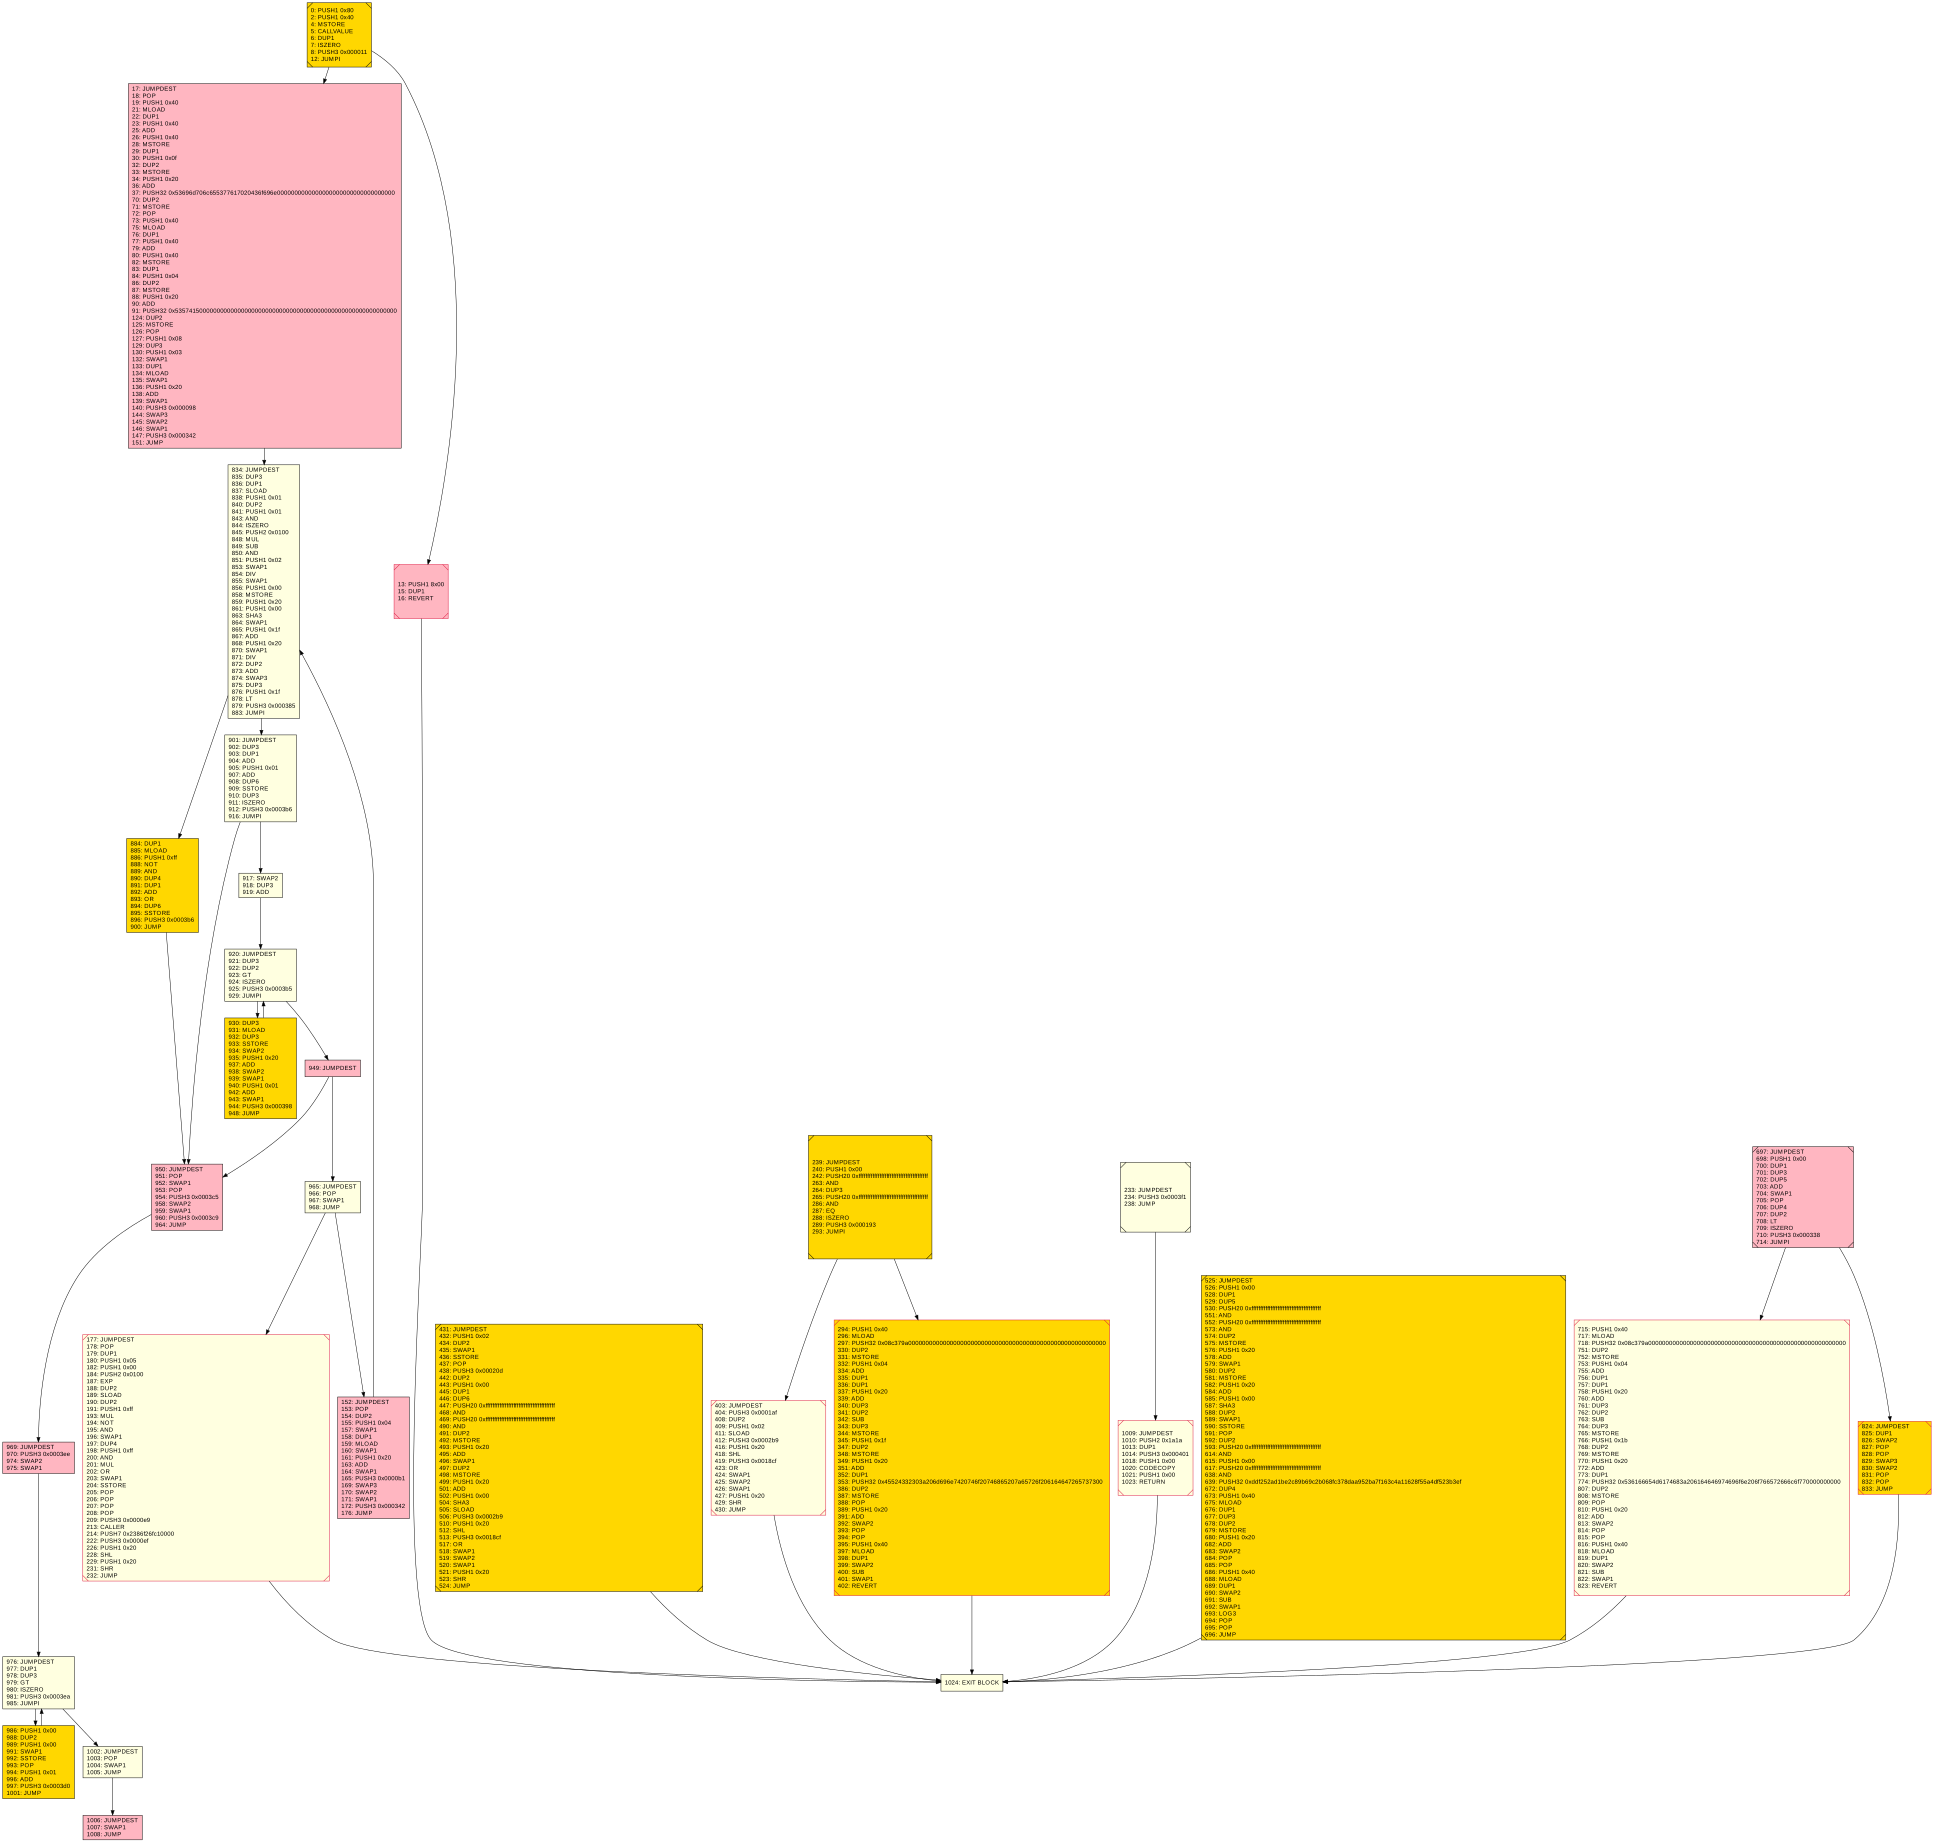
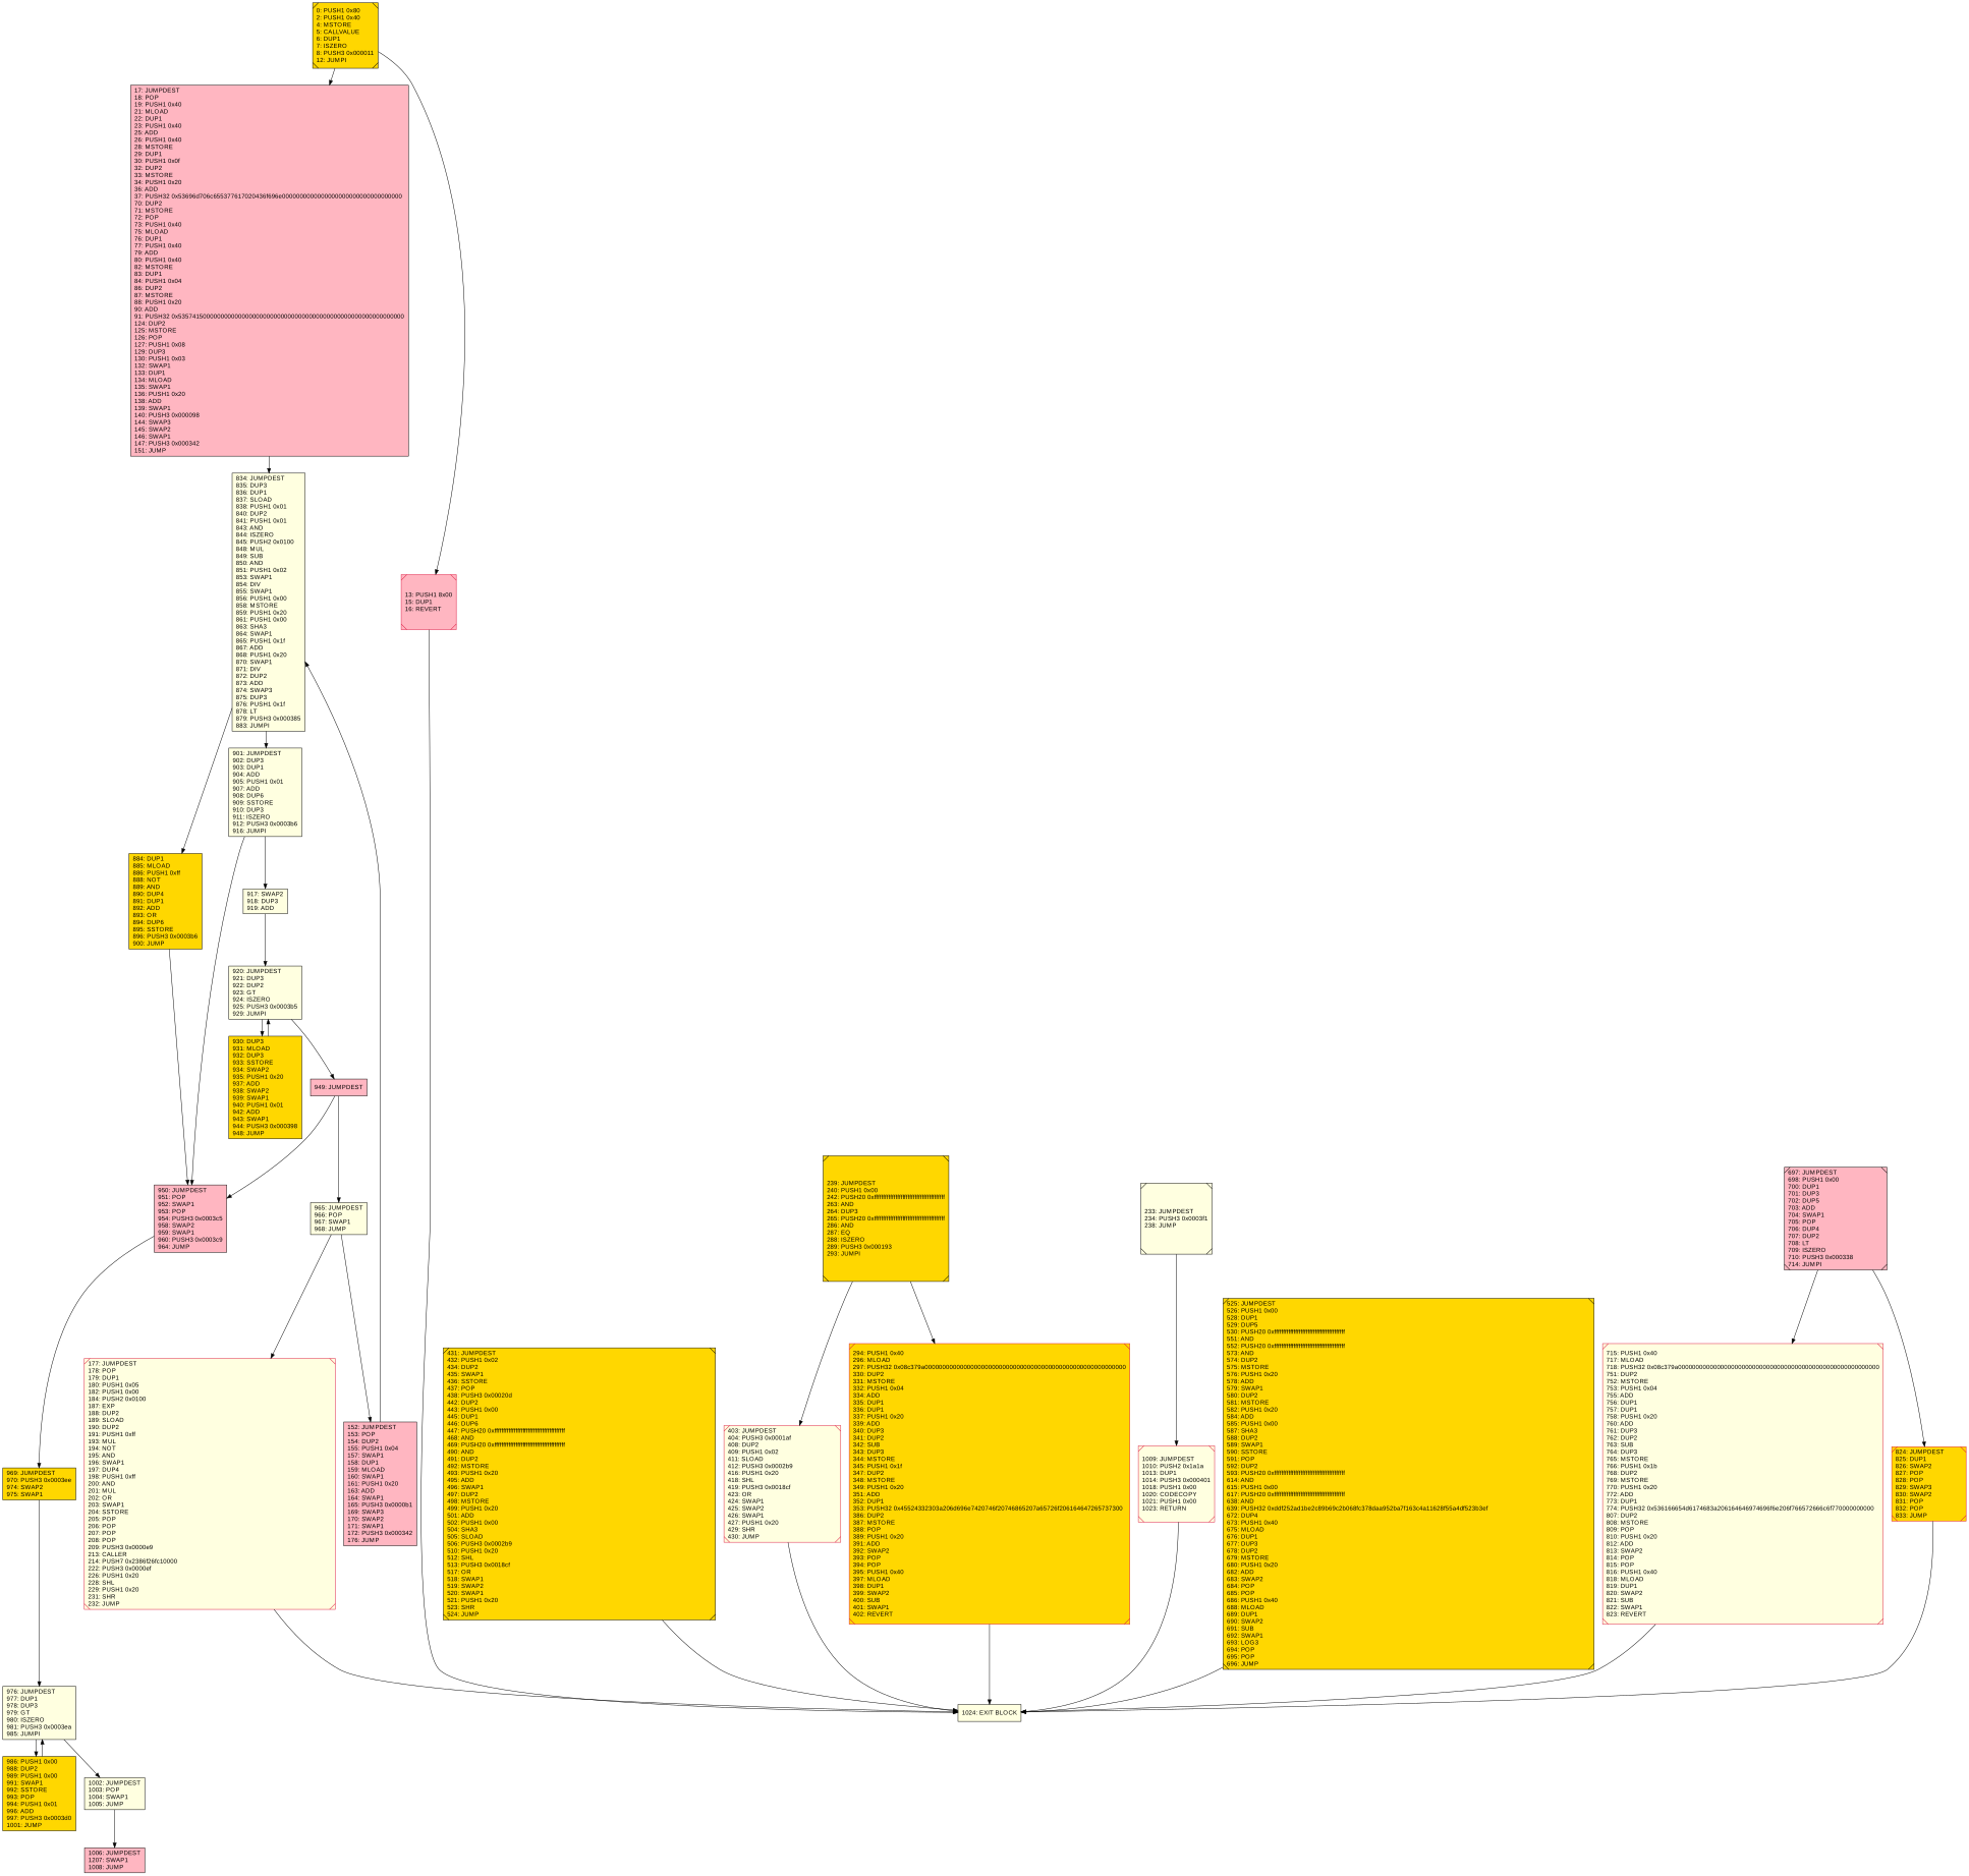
  digraph {
    fontname="Liberation Sans"
    rankdir=UD
    node [color=black fillcolor=lightyellow fontcolor=black fontname="Liberation Sans" shape=box style=filled]
    edge [fontname="Liberation Sans"]
    n1 [label="1024: EXIT BLOCK\l"]
    n2 [fillcolor=gold label="884: DUP1\l885: MLOAD\l886: PUSH1 0xff\l888: NOT\l889: AND\l890: DUP4\l891: DUP1\l892: ADD\l893: OR\l894: DUP6\l895: SSTORE\l896: PUSH3 0x0003b6\l900: JUMP\l"]
    n3 [fillcolor=lightpink label="950: JUMPDEST\l951: POP\l952: SWAP1\l953: POP\l954: PUSH3 0x0003c5\l958: SWAP2\l959: SWAP1\l960: PUSH3 0x0003c9\l964: JUMP\l"]
-   n4 [fillcolor=lightpink label="969: JUMPDEST\l970: PUSH3 0x0003ee\l974: SWAP2\l975: SWAP1\l"]
+   n4 [fillcolor=gold label="969: JUMPDEST\l970: PUSH3 0x0003ee\l974: SWAP2\l975: SWAP1\l"]
    n5 [fillcolor=gold label="986: PUSH1 0x00\l988: DUP2\l989: PUSH1 0x00\l991: SWAP1\l992: SSTORE\l993: POP\l994: PUSH1 0x01\l996: ADD\l997: PUSH3 0x0003d0\l1001: JUMP\l"]
    n6 [label="976: JUMPDEST\l977: DUP1\l978: DUP3\l979: GT\l980: ISZERO\l981: PUSH3 0x0003ea\l985: JUMPI\l"]
    n7 [label="1002: JUMPDEST\l1003: POP\l1004: SWAP1\l1005: JUMP\l"]
    n8 [fillcolor=lightpink label="697: JUMPDEST\l698: PUSH1 0x00\l700: DUP1\l701: DUP3\l702: DUP5\l703: ADD\l704: SWAP1\l705: POP\l706: DUP4\l707: DUP2\l708: LT\l709: ISZERO\l710: PUSH3 0x000338\l714: JUMPI\l" shape=Msquare]
    n9 [color=crimson fillcolor=gold label="824: JUMPDEST\l825: DUP1\l826: SWAP2\l827: POP\l828: POP\l829: SWAP3\l830: SWAP2\l831: POP\l832: POP\l833: JUMP\l" shape=Msquare]
    n10 [color=crimson label="715: PUSH1 0x40\l717: MLOAD\l718: PUSH32 0x08c379a000000000000000000000000000000000000000000000000000000000\l751: DUP2\l752: MSTORE\l753: PUSH1 0x04\l755: ADD\l756: DUP1\l757: DUP1\l758: PUSH1 0x20\l760: ADD\l761: DUP3\l762: DUP2\l763: SUB\l764: DUP3\l765: MSTORE\l766: PUSH1 0x1b\l768: DUP2\l769: MSTORE\l770: PUSH1 0x20\l772: ADD\l773: DUP1\l774: PUSH32 0x536166654d6174683a206164646974696f6e206f766572666c6f770000000000\l807: DUP2\l808: MSTORE\l809: POP\l810: PUSH1 0x20\l812: ADD\l813: SWAP2\l814: POP\l815: POP\l816: PUSH1 0x40\l818: MLOAD\l819: DUP1\l820: SWAP2\l821: SUB\l822: SWAP1\l823: REVERT\l" shape=Msquare]
    n11 [label="901: JUMPDEST\l902: DUP3\l903: DUP1\l904: ADD\l905: PUSH1 0x01\l907: ADD\l908: DUP6\l909: SSTORE\l910: DUP3\l911: ISZERO\l912: PUSH3 0x0003b6\l916: JUMPI\l"]
    n12 [label="917: SWAP2\l918: DUP3\l919: ADD\l"]
    n13 [label="920: JUMPDEST\l921: DUP3\l922: DUP2\l923: GT\l924: ISZERO\l925: PUSH3 0x0003b5\l929: JUMPI\l"]
    n14 [fillcolor=gold label="930: DUP3\l931: MLOAD\l932: DUP3\l933: SSTORE\l934: SWAP2\l935: PUSH1 0x20\l937: ADD\l938: SWAP2\l939: SWAP1\l940: PUSH1 0x01\l942: ADD\l943: SWAP1\l944: PUSH3 0x000398\l948: JUMP\l"]
    n15 [fillcolor=lightpink label="949: JUMPDEST\l"]
    n16 [fillcolor=gold label="0: PUSH1 0x80\l2: PUSH1 0x40\l4: MSTORE\l5: CALLVALUE\l6: DUP1\l7: ISZERO\l8: PUSH3 0x000011\l12: JUMPI\l" shape=Msquare]
    n17 [fillcolor=lightpink label="17: JUMPDEST\l18: POP\l19: PUSH1 0x40\l21: MLOAD\l22: DUP1\l23: PUSH1 0x40\l25: ADD\l26: PUSH1 0x40\l28: MSTORE\l29: DUP1\l30: PUSH1 0x0f\l32: DUP2\l33: MSTORE\l34: PUSH1 0x20\l36: ADD\l37: PUSH32 0x53696d706c655377617020436f696e0000000000000000000000000000000000\l70: DUP2\l71: MSTORE\l72: POP\l73: PUSH1 0x40\l75: MLOAD\l76: DUP1\l77: PUSH1 0x40\l79: ADD\l80: PUSH1 0x40\l82: MSTORE\l83: DUP1\l84: PUSH1 0x04\l86: DUP2\l87: MSTORE\l88: PUSH1 0x20\l90: ADD\l91: PUSH32 0x5357415000000000000000000000000000000000000000000000000000000000\l124: DUP2\l125: MSTORE\l126: POP\l127: PUSH1 0x08\l129: DUP3\l130: PUSH1 0x03\l132: SWAP1\l133: DUP1\l134: MLOAD\l135: SWAP1\l136: PUSH1 0x20\l138: ADD\l139: SWAP1\l140: PUSH3 0x000098\l144: SWAP3\l145: SWAP2\l146: SWAP1\l147: PUSH3 0x000342\l151: JUMP\l"]
    n18 [color=crimson fillcolor=lightpink label="13: PUSH1 8x00\l15: DUP1\l16: REVERT\l" shape=Msquare]
    n19 [label="834: JUMPDEST\l835: DUP3\l836: DUP1\l837: SLOAD\l838: PUSH1 0x01\l840: DUP2\l841: PUSH1 0x01\l843: AND\l844: ISZERO\l845: PUSH2 0x0100\l848: MUL\l849: SUB\l850: AND\l851: PUSH1 0x02\l853: SWAP1\l854: DIV\l855: SWAP1\l856: PUSH1 0x00\l858: MSTORE\l859: PUSH1 0x20\l861: PUSH1 0x00\l863: SHA3\l864: SWAP1\l865: PUSH1 0x1f\l867: ADD\l868: PUSH1 0x20\l870: SWAP1\l871: DIV\l872: DUP2\l873: ADD\l874: SWAP3\l875: DUP3\l876: PUSH1 0x1f\l878: LT\l879: PUSH3 0x000385\l883: JUMPI\l"]
    n20 [label="965: JUMPDEST\l966: POP\l967: SWAP1\l968: JUMP\l"]
    n21 [color=crimson label="177: JUMPDEST\l178: POP\l179: DUP1\l180: PUSH1 0x05\l182: PUSH1 0x00\l184: PUSH2 0x0100\l187: EXP\l188: DUP2\l189: SLOAD\l190: DUP2\l191: PUSH1 0xff\l193: MUL\l194: NOT\l195: AND\l196: SWAP1\l197: DUP4\l198: PUSH1 0xff\l200: AND\l201: MUL\l202: OR\l203: SWAP1\l204: SSTORE\l205: POP\l206: POP\l207: POP\l208: POP\l209: PUSH3 0x0000e9\l213: CALLER\l214: PUSH7 0x2386f26fc10000\l222: PUSH3 0x0000ef\l226: PUSH1 0x20\l228: SHL\l229: PUSH1 0x20\l231: SHR\l232: JUMP\l" shape=Msquare]
    n22 [fillcolor=lightpink label="152: JUMPDEST\l153: POP\l154: DUP2\l155: PUSH1 0x04\l157: SWAP1\l158: DUP1\l159: MLOAD\l160: SWAP1\l161: PUSH1 0x20\l163: ADD\l164: SWAP1\l165: PUSH3 0x0000b1\l169: SWAP3\l170: SWAP2\l171: SWAP1\l172: PUSH3 0x000342\l176: JUMP\l"]
-   n23 [fillcolor=lightpink label="1006: JUMPDEST\l1007: SWAP1\l1008: JUMP\l"]
+   n23 [fillcolor=lightpink label="1006: JUMPDEST\l1207: SWAP1\l1008: JUMP\l"]
    n24 [fillcolor=gold label="431: JUMPDEST\l432: PUSH1 0x02\l434: DUP2\l435: SWAP1\l436: SSTORE\l437: POP\l438: PUSH3 0x00020d\l442: DUP2\l443: PUSH1 0x00\l445: DUP1\l446: DUP6\l447: PUSH20 0xffffffffffffffffffffffffffffffffffffffff\l468: AND\l469: PUSH20 0xffffffffffffffffffffffffffffffffffffffff\l490: AND\l491: DUP2\l492: MSTORE\l493: PUSH1 0x20\l495: ADD\l496: SWAP1\l497: DUP2\l498: MSTORE\l499: PUSH1 0x20\l501: ADD\l502: PUSH1 0x00\l504: SHA3\l505: SLOAD\l506: PUSH3 0x0002b9\l510: PUSH1 0x20\l512: SHL\l513: PUSH3 0x0018cf\l517: OR\l518: SWAP1\l519: SWAP2\l520: SWAP1\l521: PUSH1 0x20\l523: SHR\l524: JUMP\l" shape=Msquare]
    n25 [color=crimson fillcolor=gold label="294: PUSH1 0x40\l296: MLOAD\l297: PUSH32 0x08c379a000000000000000000000000000000000000000000000000000000000\l330: DUP2\l331: MSTORE\l332: PUSH1 0x04\l334: ADD\l335: DUP1\l336: DUP1\l337: PUSH1 0x20\l339: ADD\l340: DUP3\l341: DUP2\l342: SUB\l343: DUP3\l344: MSTORE\l345: PUSH1 0x1f\l347: DUP2\l348: MSTORE\l349: PUSH1 0x20\l351: ADD\l352: DUP1\l353: PUSH32 0x45524332303a206d696e7420746f20746865207a65726f206164647265737300\l386: DUP2\l387: MSTORE\l388: POP\l389: PUSH1 0x20\l391: ADD\l392: SWAP2\l393: POP\l394: POP\l395: PUSH1 0x40\l397: MLOAD\l398: DUP1\l399: SWAP2\l400: SUB\l401: SWAP1\l402: REVERT\l" shape=Msquare]
    n26 [label="233: JUMPDEST\l234: PUSH3 0x0003f1\l238: JUMP\l" shape=Msquare]
    n27 [color=crimson label="1009: JUMPDEST\l1010: PUSH2 0x1a1a\l1013: DUP1\l1014: PUSH3 0x000401\l1018: PUSH1 0x00\l1020: CODECOPY\l1021: PUSH1 0x00\l1023: RETURN\l" shape=Msquare]
    n28 [color=crimson label="403: JUMPDEST\l404: PUSH3 0x0001af\l408: DUP2\l409: PUSH1 0x02\l411: SLOAD\l412: PUSH3 0x0002b9\l416: PUSH1 0x20\l418: SHL\l419: PUSH3 0x0018cf\l423: OR\l424: SWAP1\l425: SWAP2\l426: SWAP1\l427: PUSH1 0x20\l429: SHR\l430: JUMP\l" shape=Msquare]
    n29 [fillcolor=gold label="525: JUMPDEST\l526: PUSH1 0x00\l528: DUP1\l529: DUP5\l530: PUSH20 0xffffffffffffffffffffffffffffffffffffffff\l551: AND\l552: PUSH20 0xffffffffffffffffffffffffffffffffffffffff\l573: AND\l574: DUP2\l575: MSTORE\l576: PUSH1 0x20\l578: ADD\l579: SWAP1\l580: DUP2\l581: MSTORE\l582: PUSH1 0x20\l584: ADD\l585: PUSH1 0x00\l587: SHA3\l588: DUP2\l589: SWAP1\l590: SSTORE\l591: POP\l592: DUP2\l593: PUSH20 0xffffffffffffffffffffffffffffffffffffffff\l614: AND\l615: PUSH1 0x00\l617: PUSH20 0xffffffffffffffffffffffffffffffffffffffff\l638: AND\l639: PUSH32 0xddf252ad1be2c89b69c2b068fc378daa952ba7f163c4a11628f55a4df523b3ef\l672: DUP4\l673: PUSH1 0x40\l675: MLOAD\l676: DUP1\l677: DUP3\l678: DUP2\l679: MSTORE\l680: PUSH1 0x20\l682: ADD\l683: SWAP2\l684: POP\l685: POP\l686: PUSH1 0x40\l688: MLOAD\l689: DUP1\l690: SWAP2\l691: SUB\l692: SWAP1\l693: LOG3\l694: POP\l695: POP\l696: JUMP\l" shape=Msquare]
    n30 [fillcolor=gold label="239: JUMPDEST\l240: PUSH1 0x00\l242: PUSH20 0xffffffffffffffffffffffffffffffffffffffff\l263: AND\l264: DUP3\l265: PUSH20 0xffffffffffffffffffffffffffffffffffffffff\l286: AND\l287: EQ\l288: ISZERO\l289: PUSH3 0x000193\l293: JUMPI\l" shape=Msquare]
    n2 -> n3
    n3 -> n4
    n4 -> n6
    n5 -> n6
    n6 -> n5
    n6 -> n7
    n7 -> n23
    n8 -> n9
    n8 -> n10
    n9 -> n1
    n10 -> n1
    n11 -> n3
    n11 -> n12
    n12 -> n13
    n13 -> n14
    n13 -> n15
    n14 -> n13
    n15 -> n3
    n15 -> n20
    n16 -> n17
    n16 -> n18
    n17 -> n19
    n18 -> n1
    n19 -> n2
    n19 -> n11
    n20 -> n21
    n20 -> n22
    n21 -> n1
    n22 -> n19
    n24 -> n1
    n25 -> n1
    n26 -> n27
    n27 -> n1
    n28 -> n1
    n29 -> n1
    n30 -> n25
    n30 -> n28
  }
